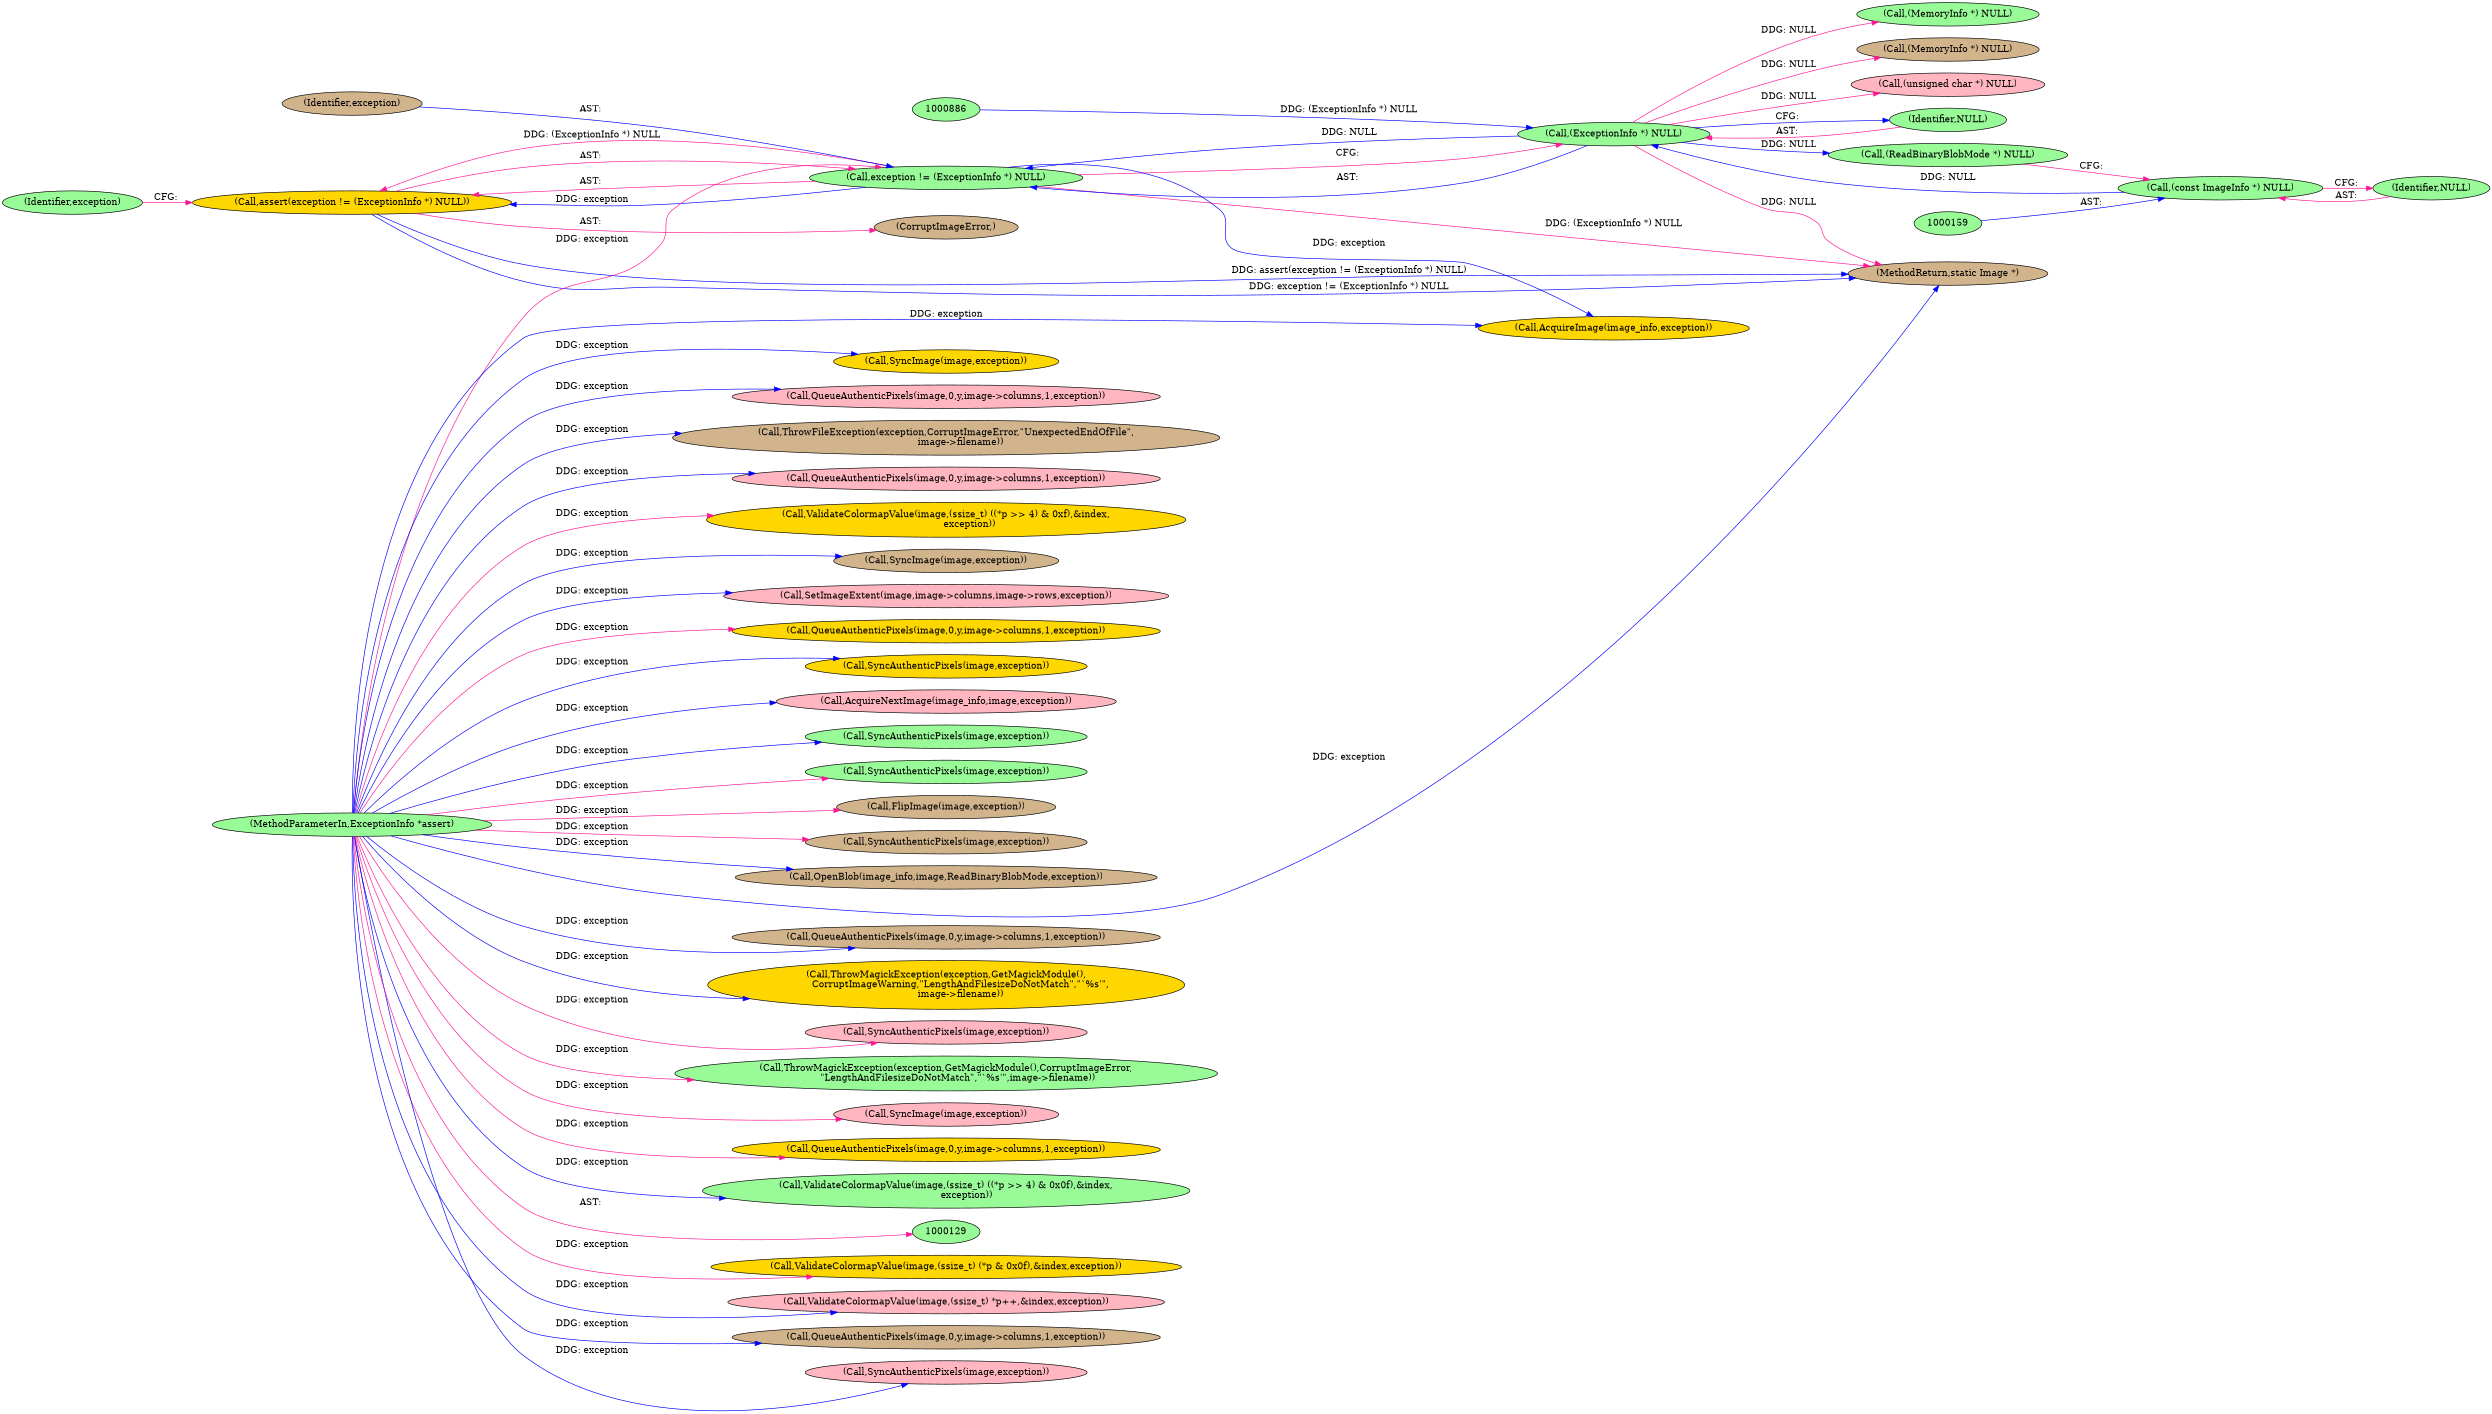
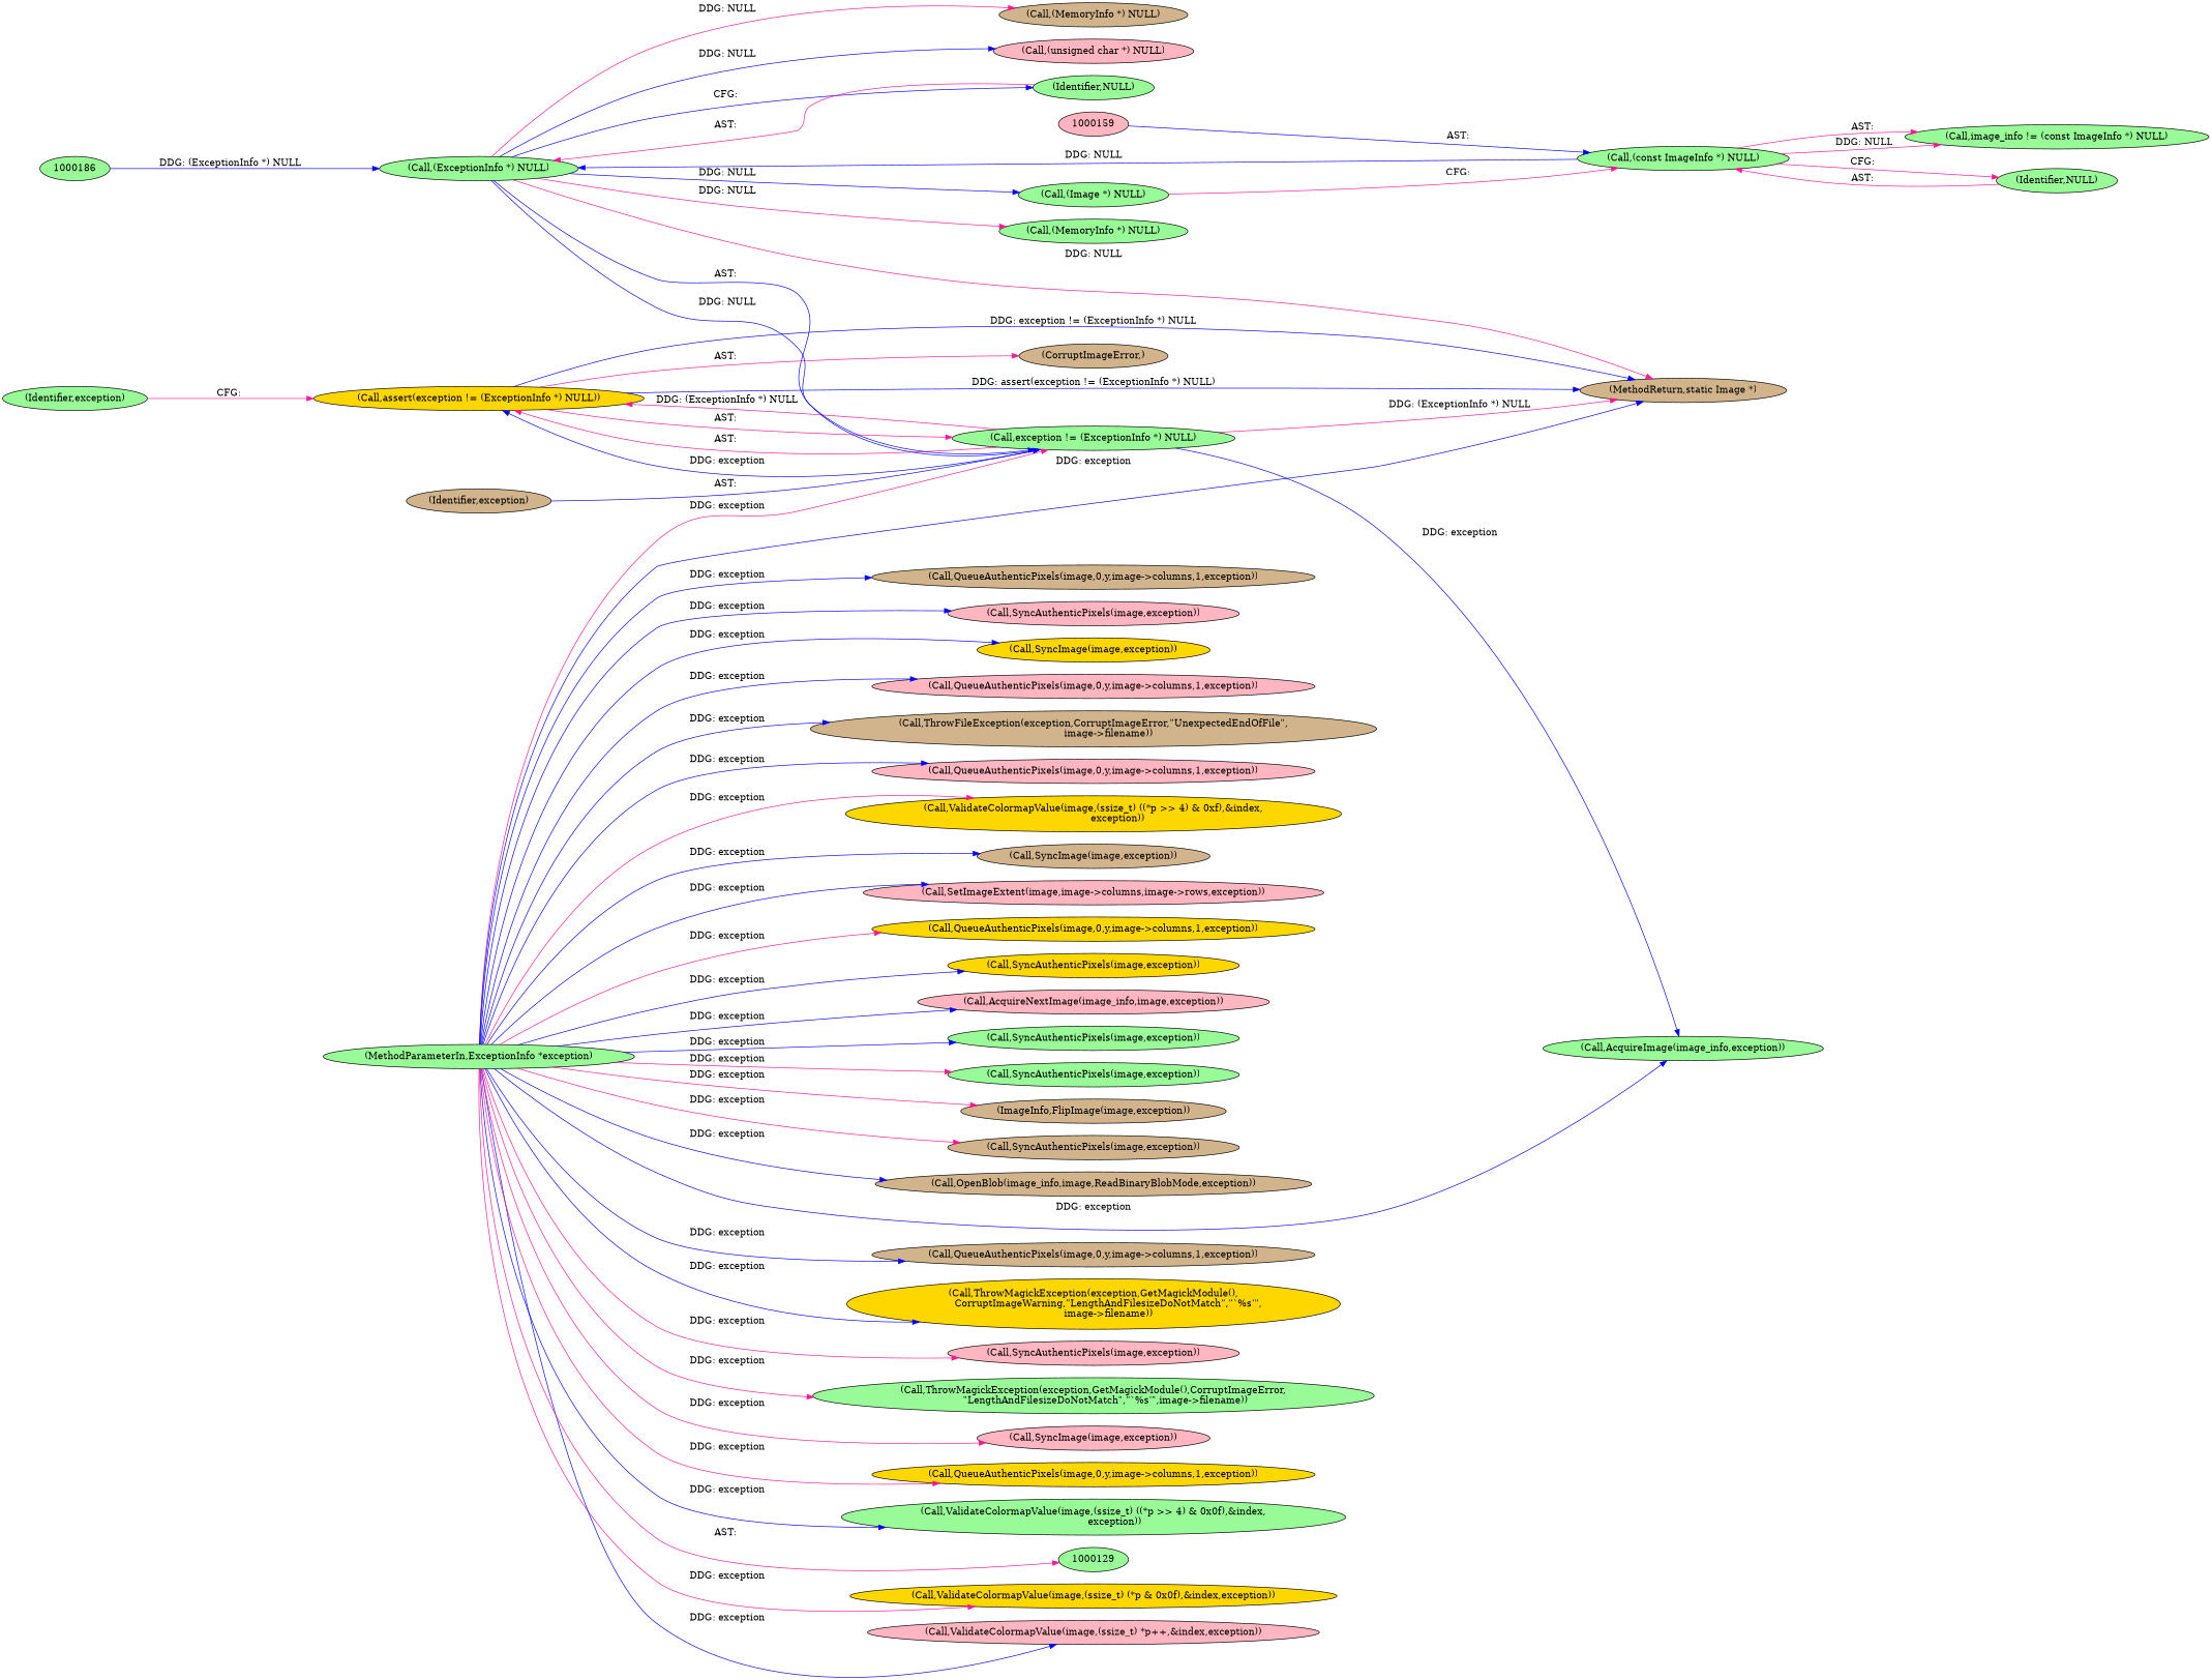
  digraph {
    rankdir=LR
    node [fillcolor=palegreen style=filled]
    edge [color=blue]
    n1 [fillcolor=gold label="(Call,assert(exception != (ExceptionInfo *) NULL))"]
    n2 [label="(Call,exception != (ExceptionInfo *) NULL)"]
    n3 [fillcolor=tan label="(CorruptImageError,)"]
    n4 [fillcolor=tan label="(MethodReturn,static Image *)"]
    n5 [label="(Call,(ExceptionInfo *) NULL)"]
-   n6 [fillcolor=gold label="(Call,AcquireImage(image_info,exception))"]
+   n6 [label="(Call,AcquireImage(image_info,exception))"]
    n7 [label="(Call,(MemoryInfo *) NULL)"]
    n8 [fillcolor=tan label="(Call,(MemoryInfo *) NULL)"]
    n9 [fillcolor=lightpink label="(Call,(unsigned char *) NULL)"]
-   n10 [label="(Call,(ReadBinaryBlobMode *) NULL)"]
+   n10 [label="(Call,(Image *) NULL)"]
    n11 [label="(Identifier,NULL)"]
-   n12 [label="(MethodParameterIn,ExceptionInfo *assert)"]
+   n12 [label="(MethodParameterIn,ExceptionInfo *exception)"]
    n13 [fillcolor=gold label="(Call,ValidateColormapValue(image,(ssize_t) (*p & 0x0f),&index,exception))"]
    n14 [fillcolor=lightpink label="(Call,ValidateColormapValue(image,(ssize_t) *p++,&index,exception))"]
    n15 [fillcolor=tan label="(Call,QueueAuthenticPixels(image,0,y,image->columns,1,exception))"]
    n16 [fillcolor=lightpink label="(Call,SyncAuthenticPixels(image,exception))"]
    n17 [fillcolor=gold label="(Call,SyncImage(image,exception))"]
    n18 [fillcolor=lightpink label="(Call,QueueAuthenticPixels(image,0,y,image->columns,1,exception))"]
    n19 [fillcolor=tan label="(Call,ThrowFileException(exception,CorruptImageError,\"UnexpectedEndOfFile\",\n          image->filename))"]
    n20 [fillcolor=lightpink label="(Call,QueueAuthenticPixels(image,0,y,image->columns,1,exception))"]
    n21 [fillcolor=gold label="(Call,ValidateColormapValue(image,(ssize_t) ((*p >> 4) & 0xf),&index,\n                exception))"]
    n22 [fillcolor=tan label="(Call,SyncImage(image,exception))"]
    n23 [fillcolor=lightpink label="(Call,SetImageExtent(image,image->columns,image->rows,exception))"]
    n24 [fillcolor=gold label="(Call,QueueAuthenticPixels(image,0,y,image->columns,1,exception))"]
    n25 [fillcolor=gold label="(Call,SyncAuthenticPixels(image,exception))"]
    n26 [fillcolor=lightpink label="(Call,AcquireNextImage(image_info,image,exception))"]
    n27 [label="(Call,SyncAuthenticPixels(image,exception))"]
    n28 [label="(Call,SyncAuthenticPixels(image,exception))"]
-   n29 [fillcolor=tan label="(Call,FlipImage(image,exception))"]
+   n29 [fillcolor=tan label="(ImageInfo,FlipImage(image,exception))"]
    n30 [fillcolor=tan label="(Call,SyncAuthenticPixels(image,exception))"]
    n31 [fillcolor=tan label="(Call,OpenBlob(image_info,image,ReadBinaryBlobMode,exception))"]
    n32 [fillcolor=tan label="(Call,QueueAuthenticPixels(image,0,y,image->columns,1,exception))"]
    n33 [fillcolor=gold label="(Call,ThrowMagickException(exception,GetMagickModule(),\n          CorruptImageWarning,\"LengthAndFilesizeDoNotMatch\",\"`%s'\",\n          image->filename))"]
    n34 [fillcolor=lightpink label="(Call,SyncAuthenticPixels(image,exception))"]
    n35 [label="(Call,ThrowMagickException(exception,GetMagickModule(),CorruptImageError,\n        \"LengthAndFilesizeDoNotMatch\",\"`%s'\",image->filename))"]
    n36 [fillcolor=lightpink label="(Call,SyncImage(image,exception))"]
    n37 [fillcolor=gold label="(Call,QueueAuthenticPixels(image,0,y,image->columns,1,exception))"]
    n38 [label="(Call,ValidateColormapValue(image,(ssize_t) ((*p >> 4) & 0x0f),&index,\n              exception))"]
    1000129
    n40 [label="(Call,(const ImageInfo *) NULL)"]
+   n41 [label="(Call,image_info != (const ImageInfo *) NULL)"]
    n42 [label="(Identifier,NULL)"]
    n43 [label="(Identifier,exception)"]
    n44 [fillcolor=tan label="(Identifier,exception)"]
-   1000186 [label=1000886]
-   1000159
+   1000186
+   1000159 [fillcolor=lightpink]
    n1 -> n2 [color=deeppink label="AST: "]
    n1 -> n3 [color=deeppink label="AST: "]
    n1 -> n4 [label="DDG: assert(exception != (ExceptionInfo *) NULL)"]
    n1 -> n4 [label="DDG: exception != (ExceptionInfo *) NULL"]
    n2 -> n1 [color=deeppink label="AST: "]
    n2 -> n1 [label="DDG: exception"]
    n2 -> n1 [color=deeppink label="DDG: (ExceptionInfo *) NULL"]
    n2 -> n4 [color=deeppink label="DDG: (ExceptionInfo *) NULL"]
-   n2 -> n5 [color=deeppink label="CFG: "]
    n2 -> n6 [label="DDG: exception"]
    n5 -> n2 [label="AST: "]
    n5 -> n2 [label="DDG: NULL"]
    n5 -> n4 [color=deeppink label="DDG: NULL"]
    n5 -> n7 [color=deeppink label="DDG: NULL"]
    n5 -> n8 [color=deeppink label="DDG: NULL"]
-   n5 -> n9 [color=deeppink label="DDG: NULL"]
+   n5 -> n9 [label="DDG: NULL"]
    n5 -> n10 [label="DDG: NULL"]
    n5 -> n11 [label="CFG: "]
    n10 -> n40 [color=deeppink label="CFG: "]
    n11 -> n5 [color=deeppink label="AST: "]
    n12 -> n2 [color=deeppink label="DDG: exception"]
    n12 -> n4 [label="DDG: exception"]
    n12 -> n6 [label="DDG: exception"]
    n12 -> n13 [color=deeppink label="DDG: exception"]
    n12 -> n14 [label="DDG: exception"]
    n12 -> n15 [label="DDG: exception"]
    n12 -> n16 [label="DDG: exception"]
    n12 -> n17 [label="DDG: exception"]
    n12 -> n18 [label="DDG: exception"]
    n12 -> n19 [label="DDG: exception"]
    n12 -> n20 [label="DDG: exception"]
    n12 -> n21 [color=deeppink label="DDG: exception"]
    n12 -> n22 [label="DDG: exception"]
    n12 -> n23 [label="DDG: exception"]
    n12 -> n24 [color=deeppink label="DDG: exception"]
    n12 -> n25 [label="DDG: exception"]
    n12 -> n26 [label="DDG: exception"]
    n12 -> n27 [label="DDG: exception"]
    n12 -> n28 [color=deeppink label="DDG: exception"]
    n12 -> n29 [color=deeppink label="DDG: exception"]
    n12 -> n30 [color=deeppink label="DDG: exception"]
    n12 -> n31 [label="DDG: exception"]
    n12 -> n32 [label="DDG: exception"]
    n12 -> n33 [label="DDG: exception"]
    n12 -> n34 [color=deeppink label="DDG: exception"]
    n12 -> n35 [color=deeppink label="DDG: exception"]
    n12 -> n36 [color=deeppink label="DDG: exception"]
    n12 -> n37 [color=deeppink label="DDG: exception"]
    n12 -> n38 [label="DDG: exception"]
    n12 -> 1000129 [color=deeppink label="AST: "]
    n40 -> n5 [label="DDG: NULL"]
+   n40 -> n41 [color=deeppink label="AST: "]
+   n40 -> n41 [color=deeppink label="DDG: NULL"]
    n40 -> n42 [color=deeppink label="CFG: "]
    n42 -> n40 [color=deeppink label="AST: "]
    n43 -> n1 [color=deeppink label="CFG: "]
    n44 -> n2 [label="AST: "]
    1000186 -> n5 [label="DDG: (ExceptionInfo *) NULL"]
    1000159 -> n40 [label="AST: "]
  }
